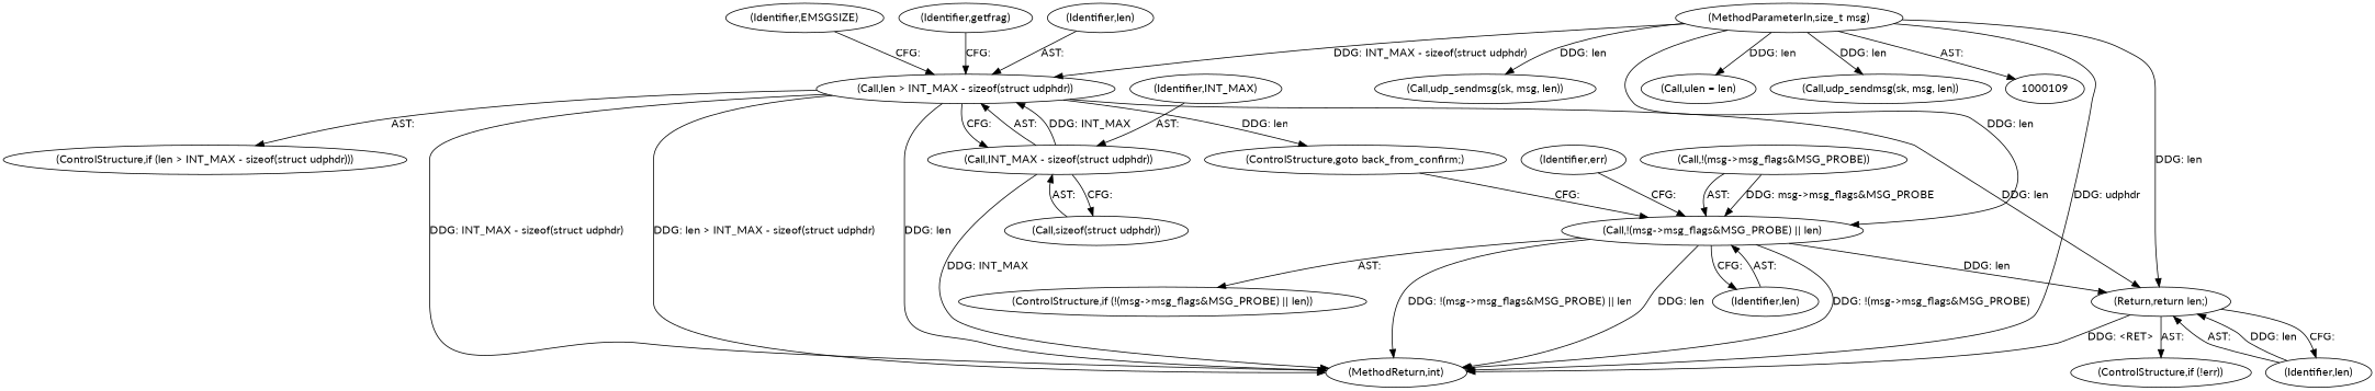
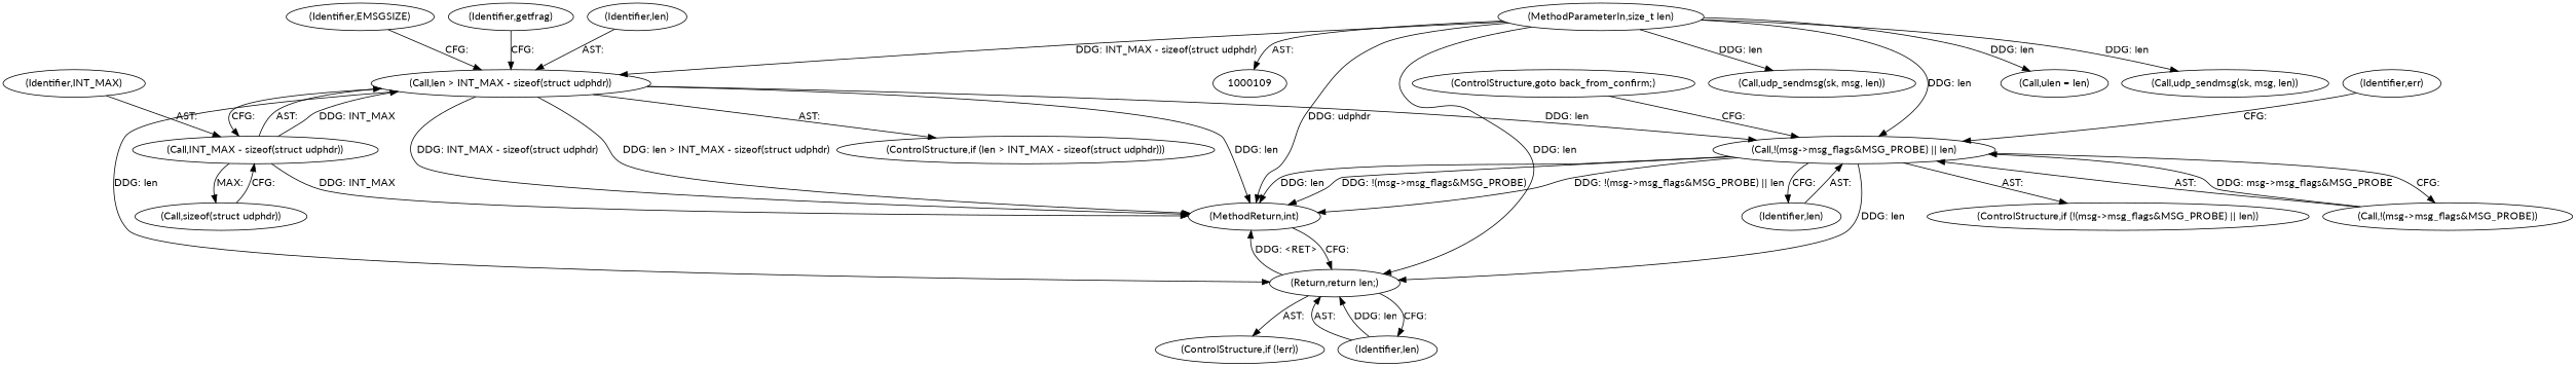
  digraph {
    fontname=Lato
    node [fontname=Lato]
    edge [fontname=Lato]
    n1 [label="(Call,len > INT_MAX - sizeof(struct udphdr))"]
    n2 [label="(Call,INT_MAX - sizeof(struct udphdr))"]
    n3 [label="(Return,return len;)"]
    n4 [label="(Call,!(msg->msg_flags&MSG_PROBE) || len)"]
    n5 [label="(ControlStructure,if (len > INT_MAX - sizeof(struct udphdr)))"]
    n6 [label="(MethodReturn,int)"]
    n7 [label="(Call,sizeof(struct udphdr))"]
    n8 [label="(ControlStructure,if (!err))"]
    n9 [label="(Identifier,len)"]
    n10 [label="(ControlStructure,if (!(msg->msg_flags&MSG_PROBE) || len))"]
    n11 [label="(Call,!(msg->msg_flags&MSG_PROBE))"]
    n12 [label="(Identifier,len)"]
-   n13 [label="(MethodParameterIn,size_t msg)"]
+   n13 [label="(MethodParameterIn,size_t len)"]
    n14 [label="(Call,udp_sendmsg(sk, msg, len))"]
    n15 [label="(Call,ulen = len)"]
    n16 [label="(Call,udp_sendmsg(sk, msg, len))"]
    1000109
    n18 [label="(Identifier,err)"]
    n19 [label="(ControlStructure,goto back_from_confirm;)"]
    n20 [label="(Identifier,EMSGSIZE)"]
    n21 [label="(Identifier,getfrag)"]
    n22 [label="(Identifier,INT_MAX)"]
    n23 [label="(Identifier,len)"]
    n1 -> n2 [label="CFG: "]
    n1 -> n3 [label="DDG: len"]
-   n1 -> n19 [label="DDG: len"]
+   n1 -> n4 [label="DDG: len"]
    n1 -> n5 [label="AST: "]
    n1 -> n6 [label="DDG: INT_MAX - sizeof(struct udphdr)"]
    n1 -> n6 [label="DDG: len > INT_MAX - sizeof(struct udphdr)"]
    n1 -> n6 [label="DDG: len"]
    n2 -> n1 [label="AST: "]
    n2 -> n1 [label="DDG: INT_MAX"]
    n2 -> n6 [label="DDG: INT_MAX"]
-   n2 -> n7 [label="CFG: "]
+   n2 -> n7 [label="MAX: "]
    n3 -> n6 [label="DDG: <RET>"]
    n3 -> n8 [label="AST: "]
    n3 -> n9 [label="CFG: "]
    n4 -> n3 [label="DDG: len"]
    n4 -> n6 [label="DDG: !(msg->msg_flags&MSG_PROBE) || len"]
    n4 -> n6 [label="DDG: len"]
    n4 -> n6 [label="DDG: !(msg->msg_flags&MSG_PROBE)"]
    n4 -> n10 [label="AST: "]
+   n4 -> n11 [label="CFG: "]
    n4 -> n12 [label="CFG: "]
-   n7 -> n2 [label="AST: "]
+   n6 -> n3 [label="CFG: "]
+   n7 -> n2 [label="CFG: "]
    n9 -> n3 [label="AST: "]
    n9 -> n3 [label="DDG: len"]
    n11 -> n4 [label="AST: "]
    n11 -> n4 [label="DDG: msg->msg_flags&MSG_PROBE"]
    n12 -> n4 [label="AST: "]
    n13 -> n1 [label="DDG: INT_MAX - sizeof(struct udphdr)"]
    n13 -> n3 [label="DDG: len"]
    n13 -> n4 [label="DDG: len"]
    n13 -> n6 [label="DDG: udphdr"]
    n13 -> n14 [label="DDG: len"]
    n13 -> n15 [label="DDG: len"]
    n13 -> n16 [label="DDG: len"]
    n13 -> 1000109 [label="AST: "]
    n18 -> n4 [label="CFG: "]
    n19 -> n4 [label="CFG: "]
    n20 -> n1 [label="CFG: "]
    n21 -> n1 [label="CFG: "]
    n22 -> n2 [label="AST: "]
    n23 -> n1 [label="AST: "]
  }
